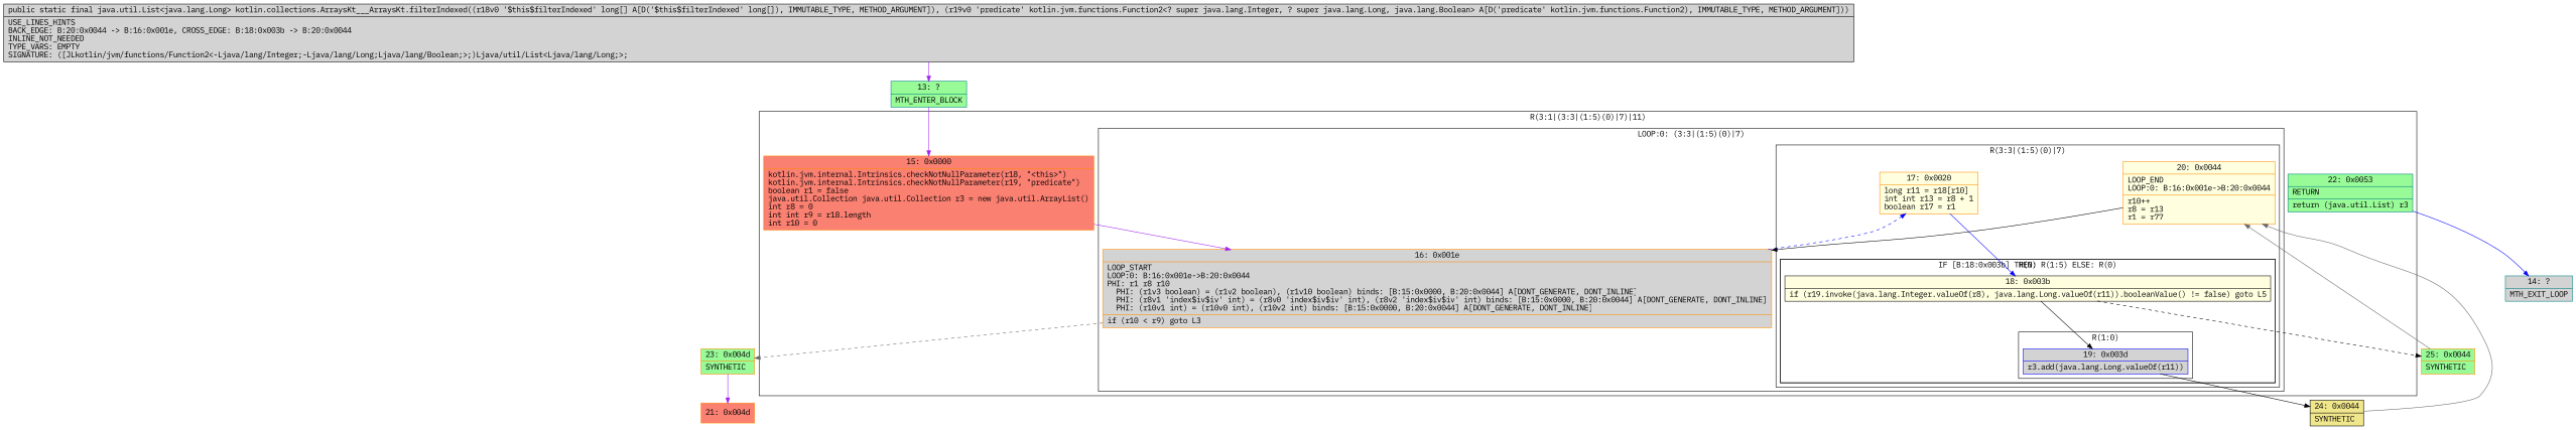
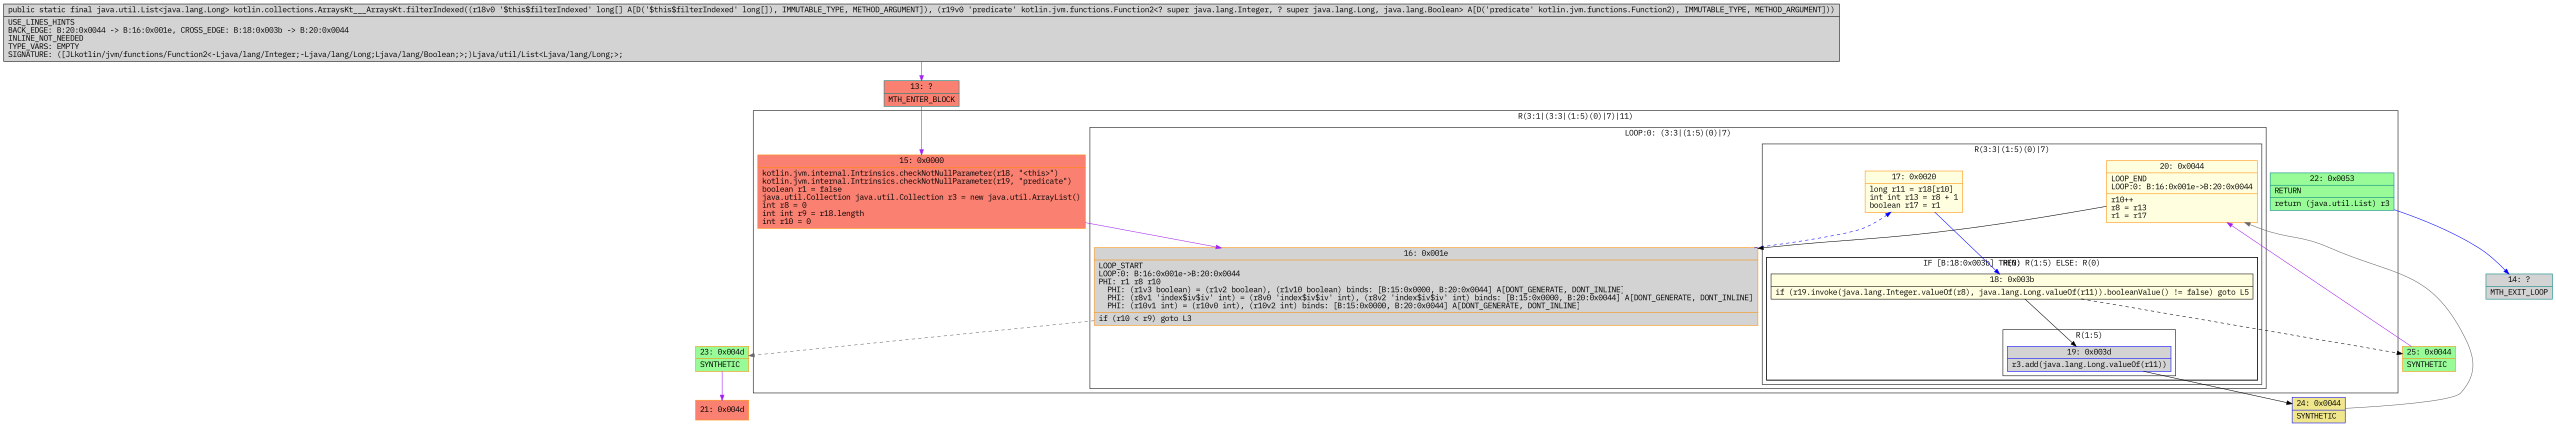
  digraph {
    fontname="IBM Plex Mono"
    node [color=darkorange fillcolor=lightgrey fontname="IBM Plex Mono" shape=record style=filled]
    edge [color=black fontname="IBM Plex Mono"]
    n1 [color=blue label="{19\:\ 0x003d|r3.add(java.lang.Long.valueOf(r11))\l}"]
    n2 [color=black fillcolor=lightyellow label="{18\:\ 0x003b|if (r19.invoke(java.lang.Integer.valueOf(r8), java.lang.Long.valueOf(r11)).booleanValue() != false) goto L5\l}"]
    n3 [fillcolor=lightyellow label="{17\:\ 0x0020|long r11 = r18[r10]\lint int r13 = r8 + 1\lboolean r17 = r1\l}"]
-   n4 [fillcolor=lightyellow label="{20\:\ 0x0044|LOOP_END\lLOOP:0: B:16:0x001e\-\>B:20:0x0044\l|r10++\lr8 = r13\lr1 = r77\l}"]
+   n4 [fillcolor=lightyellow label="{20\:\ 0x0044|LOOP_END\lLOOP:0: B:16:0x001e\-\>B:20:0x0044\l|r10++\lr8 = r13\lr1 = r17\l}"]
    n5 [label="{16\:\ 0x001e|LOOP_START\lLOOP:0: B:16:0x001e\-\>B:20:0x0044\lPHI: r1 r8 r10 \l  PHI: (r1v3 boolean) = (r1v2 boolean), (r1v10 boolean) binds: [B:15:0x0000, B:20:0x0044] A[DONT_GENERATE, DONT_INLINE]\l  PHI: (r8v1 'index$iv$iv' int) = (r8v0 'index$iv$iv' int), (r8v2 'index$iv$iv' int) binds: [B:15:0x0000, B:20:0x0044] A[DONT_GENERATE, DONT_INLINE]\l  PHI: (r10v1 int) = (r10v0 int), (r10v2 int) binds: [B:15:0x0000, B:20:0x0044] A[DONT_GENERATE, DONT_INLINE]\l|if (r10 \< r9) goto L3\l}"]
    n6 [fillcolor=salmon label="{15\:\ 0x0000|kotlin.jvm.internal.Intrinsics.checkNotNullParameter(r18, \"\<this\>\")\lkotlin.jvm.internal.Intrinsics.checkNotNullParameter(r19, \"predicate\")\lboolean r1 = false\ljava.util.Collection java.util.Collection r3 = new java.util.ArrayList()\lint r8 = 0\lint int r9 = r18.length\lint r10 = 0\l}"]
    n7 [color=teal fillcolor=palegreen label="{22\:\ 0x0053|RETURN\l|return (java.util.List) r3\l}"]
-   n8 [color=black fillcolor=khaki label="{24\:\ 0x0044|SYNTHETIC\l}"]
+   n8 [color=blue fillcolor=khaki label="{24\:\ 0x0044|SYNTHETIC\l}"]
    n9 [fillcolor=palegreen label="{25\:\ 0x0044|SYNTHETIC\l}"]
    n10 [fillcolor=palegreen label="{23\:\ 0x004d|SYNTHETIC\l}"]
    n11 [color=teal label="{14\:\ ?|MTH_EXIT_LOOP\l}"]
    n12 [fillcolor=salmon label="{21\:\ 0x004d}"]
-   n13 [color=teal fillcolor=palegreen label="{13\:\ ?|MTH_ENTER_BLOCK\l}"]
+   n13 [color=teal fillcolor=salmon label="{13\:\ ?|MTH_ENTER_BLOCK\l}"]
    n14 [color=black label="{public static final java.util.List\<java.lang.Long\> kotlin.collections.ArraysKt___ArraysKt.filterIndexed((r18v0 '$this$filterIndexed' long[] A[D('$this$filterIndexed' long[]), IMMUTABLE_TYPE, METHOD_ARGUMENT]), (r19v0 'predicate' kotlin.jvm.functions.Function2\<? super java.lang.Integer, ? super java.lang.Long, java.lang.Boolean\> A[D('predicate' kotlin.jvm.functions.Function2), IMMUTABLE_TYPE, METHOD_ARGUMENT]))  | USE_LINES_HINTS\lBACK_EDGE: B:20:0x0044 \-\> B:16:0x001e, CROSS_EDGE: B:18:0x003b \-\> B:20:0x0044\lINLINE_NOT_NEEDED\lTYPE_VARS: EMPTY\lSIGNATURE: ([JLkotlin\/jvm\/functions\/Function2\<\-Ljava\/lang\/Integer;\-Ljava\/lang\/Long;Ljava\/lang\/Boolean;\>;)Ljava\/util\/List\<Ljava\/lang\/Long;\>;\l}"]
    subgraph cluster_1 {
      label="R(3:1|(3:3|(1:5)(0)|7)|11)"
      n6
      n7
      subgraph cluster_2 {
        label="LOOP:0: (3:3|(1:5)(0)|7)"
        n5
        subgraph cluster_3 {
          label="R(3:3|(1:5)(0)|7)"
          n3
          n4
          subgraph cluster_4 {
            label="IF [B:18:0x003b] THEN: R(1:5) ELSE: R(0)"
            n2
            subgraph cluster_5 {
-             label="R(1:0)"
+             label="R(1:5)"
              n1
            }
            subgraph cluster_6 {
              label="R(0)"
            }
          }
        }
      }
    }
    n1 -> n8
    n2 -> n1
    n2 -> n9 [style=dashed]
    n3 -> n2 [color=blue]
    n4 -> n5
    n5 -> n3 [color=blue style=dashed]
    n5 -> n10 [color=gray40 style=dashed]
    n6 -> n5 [color=purple]
    n7 -> n11 [color=blue]
    n8 -> n4 [color=gray40]
-   n9 -> n4 [color=gray40]
+   n9 -> n4 [color=purple]
    n10 -> n12 [color=purple]
    n13 -> n6 [color=purple]
    n14 -> n13 [color=purple]
  }
